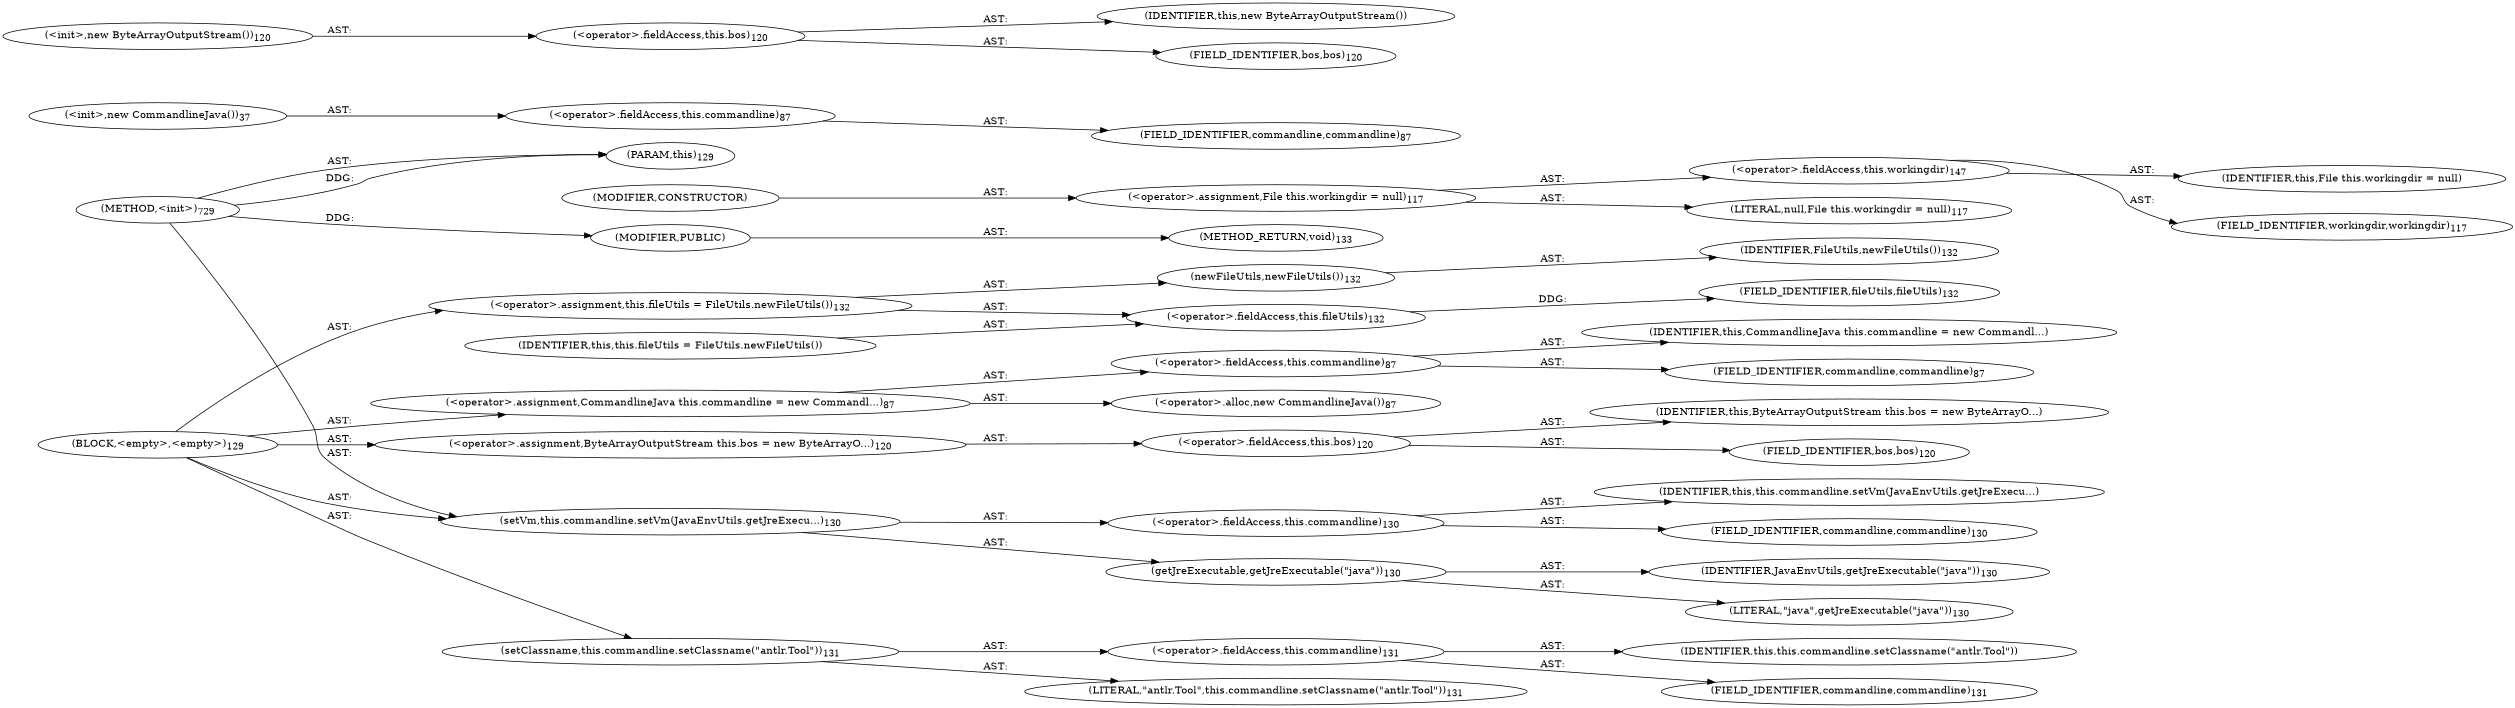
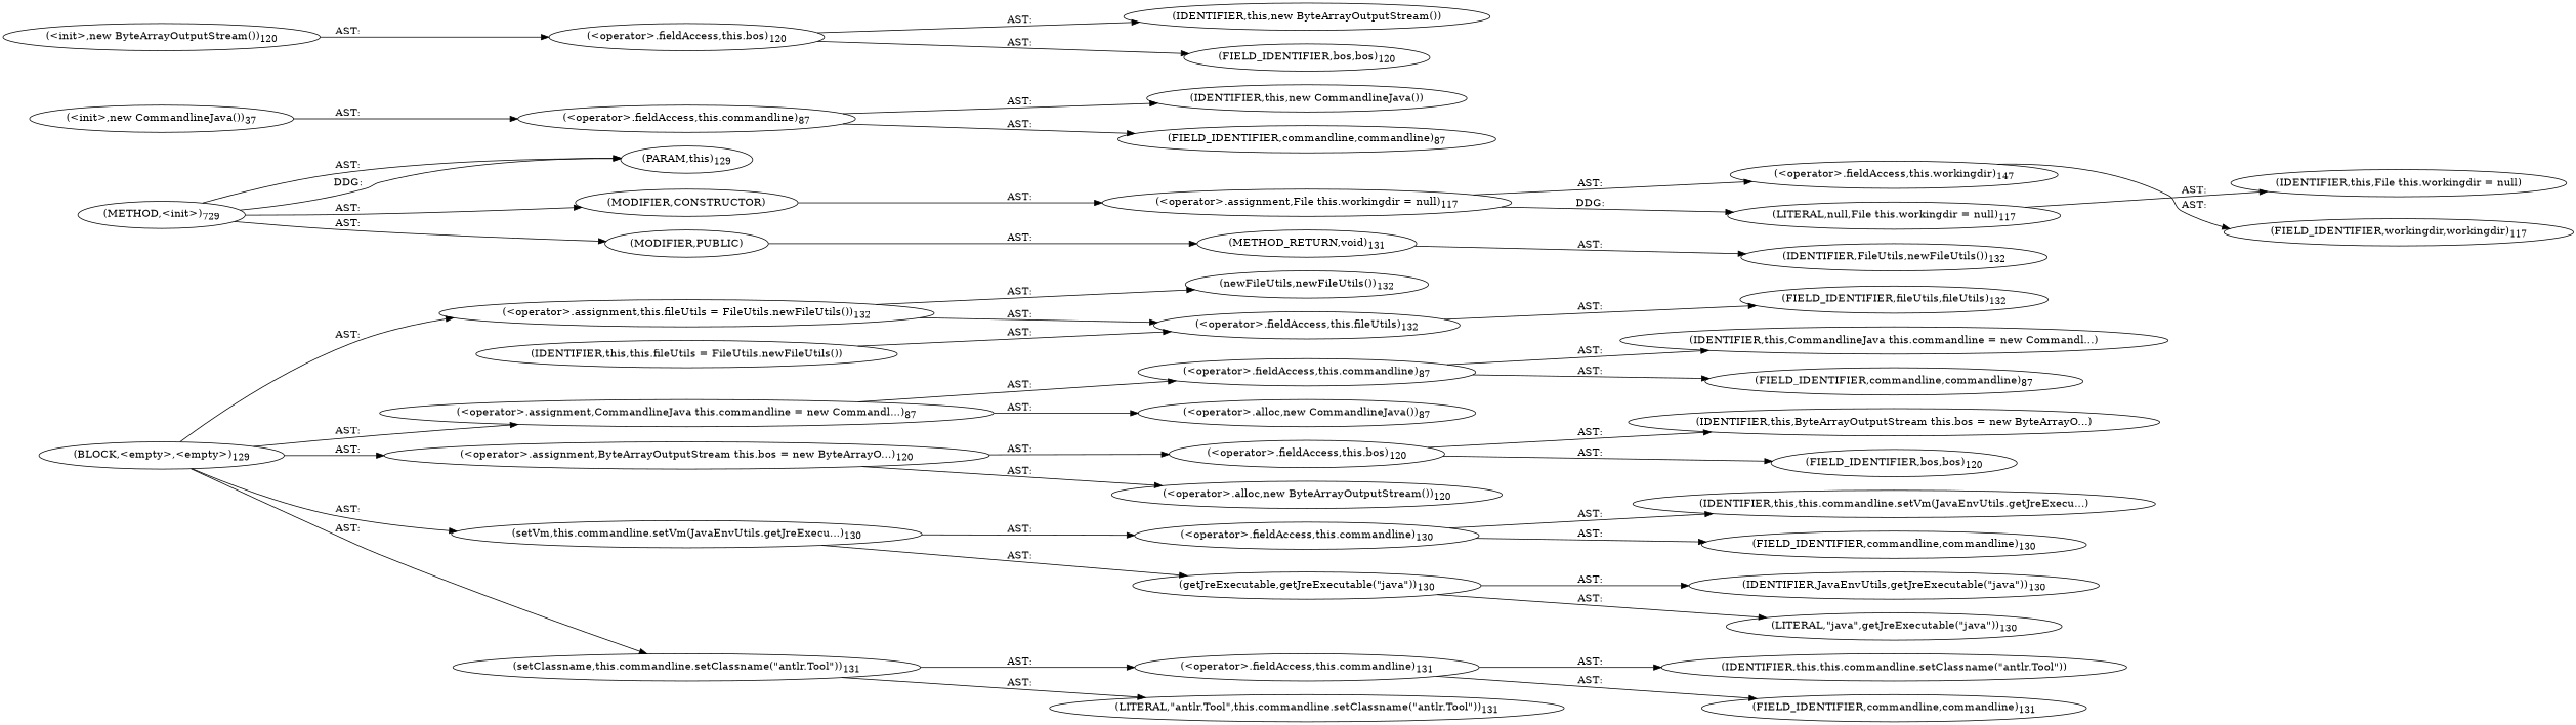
  digraph {
    rankdir=LR
    n1 [label=<(METHOD,&lt;init&gt;)<SUB>729</SUB>>]
    n2 [label=<(PARAM,this)<SUB>129</SUB>>]
    n3 [label=<(MODIFIER,CONSTRUCTOR)>]
    n4 [label=<(MODIFIER,PUBLIC)>]
    n5 [label=<(BLOCK,&lt;empty&gt;,&lt;empty&gt;)<SUB>129</SUB>>]
    n6 [label=<(&lt;operator&gt;.assignment,CommandlineJava this.commandline = new Commandl...)<SUB>87</SUB>>]
    n7 [label=<(&lt;operator&gt;.assignment,ByteArrayOutputStream this.bos = new ByteArrayO...)<SUB>120</SUB>>]
    n8 [label=<(setVm,this.commandline.setVm(JavaEnvUtils.getJreExecu...)<SUB>130</SUB>>]
    n9 [label=<(setClassname,this.commandline.setClassname(&quot;antlr.Tool&quot;))<SUB>131</SUB>>]
    n10 [label=<(&lt;operator&gt;.assignment,this.fileUtils = FileUtils.newFileUtils())<SUB>132</SUB>>]
    n11 [label=<(&lt;operator&gt;.assignment,File this.workingdir = null)<SUB>117</SUB>>]
-   n12 [label=<(METHOD_RETURN,void)<SUB>133</SUB>>]
+   n12 [label=<(METHOD_RETURN,void)<SUB>131</SUB>>]
    n13 [label=<(&lt;operator&gt;.fieldAccess,this.commandline)<SUB>87</SUB>>]
    n14 [label=<(&lt;operator&gt;.alloc,new CommandlineJava())<SUB>87</SUB>>]
    n15 [label=<(&lt;init&gt;,new CommandlineJava())<SUB>37</SUB>>]
    n16 [label=<(&lt;operator&gt;.fieldAccess,this.commandline)<SUB>87</SUB>>]
    n17 [label=<(&lt;operator&gt;.fieldAccess,this.workingdir)<SUB>147</SUB>>]
    n18 [label=<(LITERAL,null,File this.workingdir = null)<SUB>117</SUB>>]
    n19 [label=<(&lt;operator&gt;.fieldAccess,this.bos)<SUB>120</SUB>>]
+   n20 [label=<(&lt;operator&gt;.alloc,new ByteArrayOutputStream())<SUB>120</SUB>>]
    n21 [label=<(&lt;init&gt;,new ByteArrayOutputStream())<SUB>120</SUB>>]
    n22 [label=<(&lt;operator&gt;.fieldAccess,this.bos)<SUB>120</SUB>>]
    n23 [label=<(&lt;operator&gt;.fieldAccess,this.commandline)<SUB>130</SUB>>]
    n24 [label=<(getJreExecutable,getJreExecutable(&quot;java&quot;))<SUB>130</SUB>>]
    n25 [label=<(&lt;operator&gt;.fieldAccess,this.commandline)<SUB>131</SUB>>]
    n26 [label=<(LITERAL,&quot;antlr.Tool&quot;,this.commandline.setClassname(&quot;antlr.Tool&quot;))<SUB>131</SUB>>]
    n27 [label=<(&lt;operator&gt;.fieldAccess,this.fileUtils)<SUB>132</SUB>>]
    n28 [label=<(newFileUtils,newFileUtils())<SUB>132</SUB>>]
    n29 [label=<(IDENTIFIER,this,CommandlineJava this.commandline = new Commandl...)>]
    n30 [label=<(FIELD_IDENTIFIER,commandline,commandline)<SUB>87</SUB>>]
+   n31 [label=<(IDENTIFIER,this,new CommandlineJava())>]
    n32 [label=<(FIELD_IDENTIFIER,commandline,commandline)<SUB>87</SUB>>]
    n33 [label=<(IDENTIFIER,this,File this.workingdir = null)>]
    n34 [label=<(FIELD_IDENTIFIER,workingdir,workingdir)<SUB>117</SUB>>]
    n35 [label=<(IDENTIFIER,this,ByteArrayOutputStream this.bos = new ByteArrayO...)>]
    n36 [label=<(FIELD_IDENTIFIER,bos,bos)<SUB>120</SUB>>]
    n37 [label=<(IDENTIFIER,this,new ByteArrayOutputStream())>]
    n38 [label=<(FIELD_IDENTIFIER,bos,bos)<SUB>120</SUB>>]
    n39 [label=<(IDENTIFIER,this,this.commandline.setVm(JavaEnvUtils.getJreExecu...)>]
    n40 [label=<(FIELD_IDENTIFIER,commandline,commandline)<SUB>130</SUB>>]
    n41 [label=<(IDENTIFIER,JavaEnvUtils,getJreExecutable(&quot;java&quot;))<SUB>130</SUB>>]
    n42 [label=<(LITERAL,&quot;java&quot;,getJreExecutable(&quot;java&quot;))<SUB>130</SUB>>]
    n43 [label=<(IDENTIFIER,this,this.commandline.setClassname(&quot;antlr.Tool&quot;))>]
    n44 [label=<(FIELD_IDENTIFIER,commandline,commandline)<SUB>131</SUB>>]
    n45 [label=<(FIELD_IDENTIFIER,fileUtils,fileUtils)<SUB>132</SUB>>]
    n46 [label=<(IDENTIFIER,FileUtils,newFileUtils())<SUB>132</SUB>>]
    n47 [label=<(IDENTIFIER,this,this.fileUtils = FileUtils.newFileUtils())>]
    n1 -> n2 [label="AST: "]
    n1 -> n2 [label="DDG: "]
-   n1 -> n8 [label="AST: "]
-   n1 -> n4 [label="DDG: "]
+   n1 -> n3 [label="AST: "]
+   n1 -> n4 [label="AST: "]
    n3 -> n11 [label="AST: "]
    n4 -> n12 [label="AST: "]
    n5 -> n6 [label="AST: "]
    n5 -> n7 [label="AST: "]
    n5 -> n8 [label="AST: "]
    n5 -> n9 [label="AST: "]
    n5 -> n10 [label="AST: "]
    n6 -> n13 [label="AST: "]
    n6 -> n14 [label="AST: "]
    n7 -> n19 [label="AST: "]
+   n7 -> n20 [label="AST: "]
    n8 -> n23 [label="AST: "]
    n8 -> n24 [label="AST: "]
    n9 -> n25 [label="AST: "]
    n9 -> n26 [label="AST: "]
    n10 -> n27 [label="AST: "]
    n10 -> n28 [label="AST: "]
    n11 -> n17 [label="AST: "]
-   n11 -> n18 [label="AST: "]
+   n11 -> n18 [label="DDG: "]
    n13 -> n29 [label="AST: "]
    n13 -> n30 [label="AST: "]
    n15 -> n16 [label="AST: "]
+   n16 -> n31 [label="AST: "]
    n16 -> n32 [label="AST: "]
-   n17 -> n33 [label="AST: "]
+   n18 -> n33 [label="AST: "]
    n17 -> n34 [label="AST: "]
    n19 -> n35 [label="AST: "]
    n19 -> n36 [label="AST: "]
    n21 -> n22 [label="AST: "]
    n22 -> n37 [label="AST: "]
    n22 -> n38 [label="AST: "]
    n23 -> n39 [label="AST: "]
    n23 -> n40 [label="AST: "]
    n24 -> n41 [label="AST: "]
    n24 -> n42 [label="AST: "]
    n25 -> n43 [label="AST: "]
    n25 -> n44 [label="AST: "]
-   n27 -> n45 [label="DDG: "]
-   n28 -> n46 [label="AST: "]
+   n27 -> n45 [label="AST: "]
+   n12 -> n46 [label="AST: "]
    n47 -> n27 [label="AST: "]
  }
